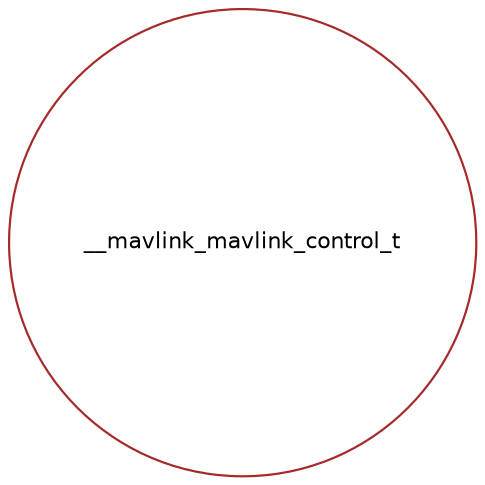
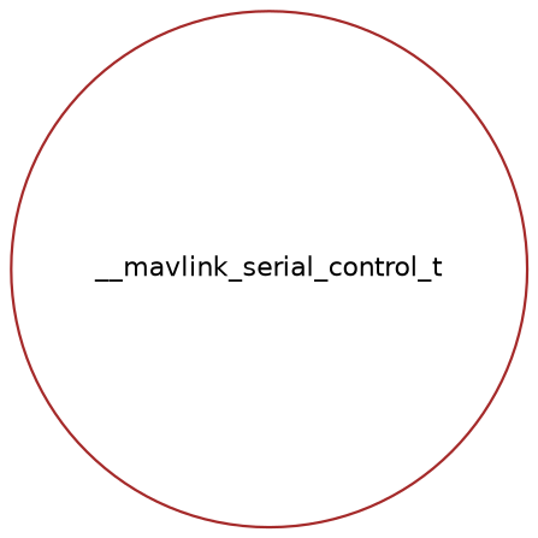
  digraph {
    rankdir=TB
-   n1 [color=brown fillcolor=white fontname=Helvetica fontsize=10 height=0.2 label=__mavlink_mavlink_control_t shape=circle style=filled width=0.4]
+   n1 [color=brown fillcolor=white fontname=Helvetica fontsize=10 height=0.2 label=__mavlink_serial_control_t shape=circle style=filled width=0.4]
  }
